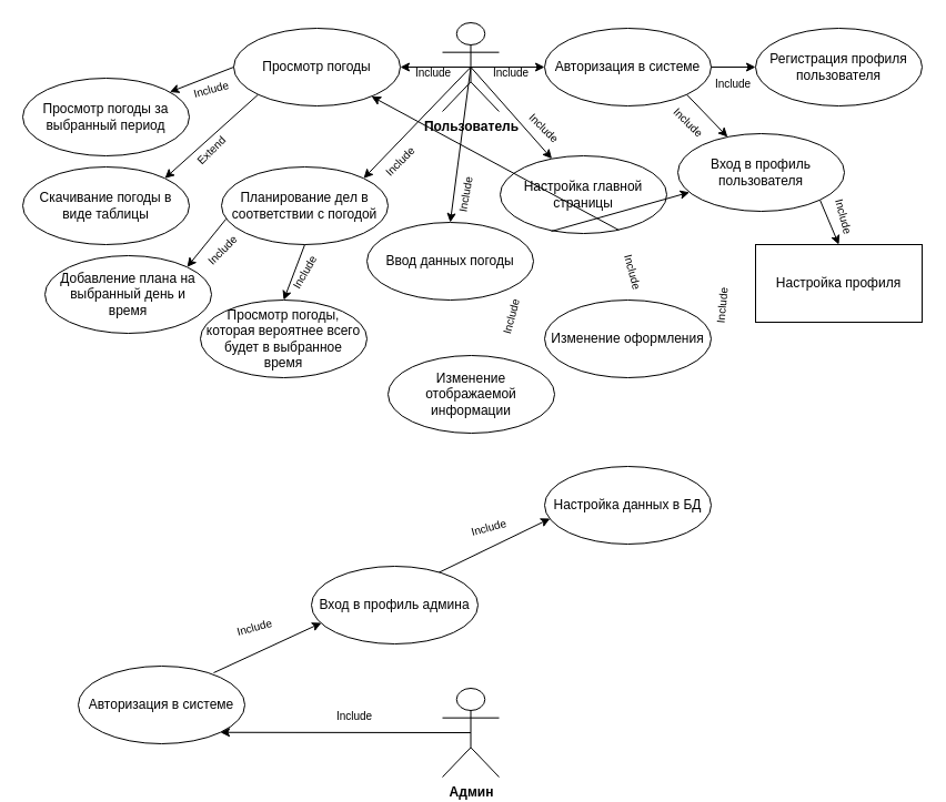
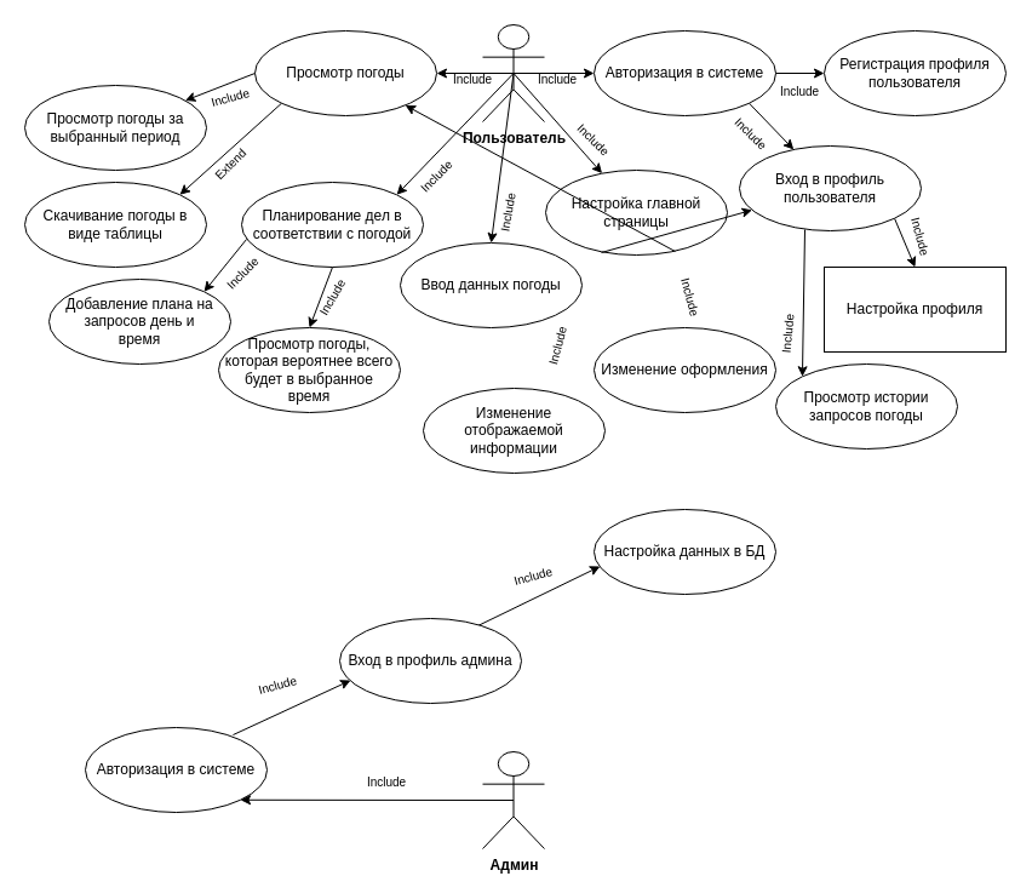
  <mxCell id="0" />
  <mxCell id="1" parent="0" />
  <mxCell id="2" value="&lt;b&gt;Пользователь&lt;/b&gt;" style="shape=umlActor;verticalLabelPosition=bottom;verticalAlign=top;html=1;outlineConnect=0;" vertex="1" parent="1"><mxGeometry x="398" y="20" width="51" height="80" as="geometry" /></mxCell>
  <mxCell id="3" value="Авторизация в системе" style="ellipse;whiteSpace=wrap;html=1;" vertex="1" parent="1"><mxGeometry x="490" y="25" width="150" height="70" as="geometry" /></mxCell>
  <mxCell id="4" value="Настройка профиля" style="whiteSpace=wrap;html=1;rounded=0;" vertex="1" parent="1"><mxGeometry x="680" y="220" width="150" height="70" as="geometry" /></mxCell>
  <mxCell id="5" value="Настройка главной страницы" style="ellipse;whiteSpace=wrap;html=1;" vertex="1" parent="1"><mxGeometry x="450" y="140" width="150" height="70" as="geometry" /></mxCell>
+ <mxCell id="6" value="Просмотр истории запросов погоды" style="ellipse;whiteSpace=wrap;html=1;" vertex="1" parent="1"><mxGeometry x="640" y="300" width="150" height="70" as="geometry" /></mxCell>
  <mxCell id="7" value="Изменение оформления" style="ellipse;whiteSpace=wrap;html=1;" vertex="1" parent="1"><mxGeometry x="490" y="270" width="150" height="70" as="geometry" /></mxCell>
  <mxCell id="8" value="Изменение &lt;br&gt;отображаемой информации" style="ellipse;whiteSpace=wrap;html=1;" vertex="1" parent="1"><mxGeometry x="349" y="320" width="150" height="70" as="geometry" /></mxCell>
  <mxCell id="9" value="" style="endArrow=classic;html=1;rounded=0;exitX=0.713;exitY=0.957;exitDx=0;exitDy=0;exitPerimeter=0;" edge="1" parent="1" source="5" target="17"><mxGeometry width="50" height="50" relative="1" as="geometry"><mxPoint x="560" y="200" as="sourcePoint" /><mxPoint x="660" y="160" as="targetPoint" /></mxGeometry></mxCell>
  <mxCell id="10" value="" style="endArrow=classic;html=1;rounded=0;exitX=0.307;exitY=0.971;exitDx=0;exitDy=0;exitPerimeter=0;" edge="1" parent="1" source="5" target="29"><mxGeometry width="50" height="50" relative="1" as="geometry"><mxPoint x="500" y="210" as="sourcePoint" /><mxPoint x="450" y="370" as="targetPoint" /></mxGeometry></mxCell>
  <mxCell id="11" value="" style="endArrow=classic;html=1;rounded=0;exitX=0.5;exitY=0.5;exitDx=0;exitDy=0;exitPerimeter=0;" edge="1" parent="1" source="2" target="5"><mxGeometry width="50" height="50" relative="1" as="geometry"><mxPoint x="400" y="420" as="sourcePoint" /><mxPoint x="450" y="370" as="targetPoint" /></mxGeometry></mxCell>
  <mxCell id="12" value="Планирование дел в соответствии с погодой" style="ellipse;whiteSpace=wrap;html=1;" vertex="1" parent="1"><mxGeometry x="199" y="150" width="150" height="70" as="geometry" /></mxCell>
  <mxCell id="13" value="Ввод данных погоды" style="ellipse;whiteSpace=wrap;html=1;" vertex="1" parent="1"><mxGeometry x="330" y="200" width="150" height="70" as="geometry" /></mxCell>
  <mxCell id="14" value="Авторизация в системе" style="ellipse;whiteSpace=wrap;html=1;" vertex="1" parent="1"><mxGeometry x="70" y="600" width="150" height="70" as="geometry" /></mxCell>
  <mxCell id="15" value="Просмотр погоды за выбранный период" style="ellipse;whiteSpace=wrap;html=1;" vertex="1" parent="1"><mxGeometry x="20" y="70" width="150" height="70" as="geometry" /></mxCell>
  <mxCell id="16" value="Скачивание погоды в виде таблицы" style="ellipse;whiteSpace=wrap;html=1;" vertex="1" parent="1"><mxGeometry x="20" y="150" width="150" height="70" as="geometry" /></mxCell>
  <mxCell id="17" value="Просмотр погоды" style="ellipse;whiteSpace=wrap;html=1;" vertex="1" parent="1"><mxGeometry x="210" y="25" width="150" height="70" as="geometry" /></mxCell>
  <mxCell id="18" value="" style="endArrow=classic;html=1;rounded=0;exitX=0.5;exitY=0.5;exitDx=0;exitDy=0;exitPerimeter=0;entryX=0;entryY=0.5;entryDx=0;entryDy=0;" edge="1" parent="1" source="2" target="3"><mxGeometry width="50" height="50" relative="1" as="geometry"><mxPoint x="400" y="420" as="sourcePoint" /><mxPoint x="450" y="370" as="targetPoint" /></mxGeometry></mxCell>
  <mxCell id="19" value="" style="endArrow=classic;html=1;rounded=0;exitX=0;exitY=0.5;exitDx=0;exitDy=0;" edge="1" parent="1" source="17" target="15"><mxGeometry width="50" height="50" relative="1" as="geometry"><mxPoint x="410" y="430" as="sourcePoint" /><mxPoint x="460" y="380" as="targetPoint" /></mxGeometry></mxCell>
  <mxCell id="20" value="" style="endArrow=classic;html=1;rounded=0;exitX=0;exitY=1;exitDx=0;exitDy=0;entryX=1;entryY=0;entryDx=0;entryDy=0;" edge="1" parent="1" source="17" target="16"><mxGeometry width="50" height="50" relative="1" as="geometry"><mxPoint x="420" y="440" as="sourcePoint" /><mxPoint x="470" y="390" as="targetPoint" /></mxGeometry></mxCell>
  <mxCell id="21" value="" style="endArrow=classic;html=1;rounded=0;exitX=0.5;exitY=0.5;exitDx=0;exitDy=0;exitPerimeter=0;entryX=1;entryY=0.5;entryDx=0;entryDy=0;" edge="1" parent="1" source="2" target="17"><mxGeometry width="50" height="50" relative="1" as="geometry"><mxPoint x="430" y="450" as="sourcePoint" /><mxPoint x="480" y="400" as="targetPoint" /></mxGeometry></mxCell>
  <mxCell id="22" value="" style="endArrow=classic;html=1;rounded=0;exitX=0.5;exitY=0.5;exitDx=0;exitDy=0;exitPerimeter=0;entryX=1;entryY=0;entryDx=0;entryDy=0;" edge="1" parent="1" source="2" target="12"><mxGeometry width="50" height="50" relative="1" as="geometry"><mxPoint x="410" y="140" as="sourcePoint" /><mxPoint x="490" y="410" as="targetPoint" /></mxGeometry></mxCell>
+ <mxCell id="23" value="" style="endArrow=classic;html=1;rounded=0;entryX=0;entryY=0;entryDx=0;entryDy=0;exitX=0.36;exitY=0.986;exitDx=0;exitDy=0;exitPerimeter=0;" edge="1" parent="1" source="29" target="6"><mxGeometry width="50" height="50" relative="1" as="geometry"><mxPoint x="662" y="200" as="sourcePoint" /><mxPoint x="500" y="420" as="targetPoint" /></mxGeometry></mxCell>
  <mxCell id="24" value="" style="endArrow=classic;html=1;rounded=0;entryX=0.5;entryY=0;entryDx=0;entryDy=0;exitX=1;exitY=1;exitDx=0;exitDy=0;" edge="1" parent="1" source="29" target="4"><mxGeometry width="50" height="50" relative="1" as="geometry"><mxPoint x="670" y="140" as="sourcePoint" /><mxPoint x="670" y="35" as="targetPoint" /></mxGeometry></mxCell>
  <mxCell id="25" value="" style="endArrow=classic;html=1;rounded=0;entryX=0.5;entryY=0;entryDx=0;entryDy=0;exitX=0.5;exitY=0.5;exitDx=0;exitDy=0;exitPerimeter=0;" edge="1" parent="1" source="2" target="13"><mxGeometry width="50" height="50" relative="1" as="geometry"><mxPoint x="410" y="180" as="sourcePoint" /><mxPoint x="460" y="130" as="targetPoint" /></mxGeometry></mxCell>
  <mxCell id="26" value="" style="endArrow=classic;html=1;rounded=0;exitX=0.5;exitY=1;exitDx=0;exitDy=0;entryX=0.5;entryY=0;entryDx=0;entryDy=0;" edge="1" parent="1" source="12" target="31"><mxGeometry width="50" height="50" relative="1" as="geometry"><mxPoint x="460" y="480" as="sourcePoint" /><mxPoint x="510" y="430" as="targetPoint" /></mxGeometry></mxCell>
  <mxCell id="27" value="" style="endArrow=classic;html=1;rounded=0;entryX=1;entryY=0;entryDx=0;entryDy=0;exitX=0.027;exitY=0.671;exitDx=0;exitDy=0;exitPerimeter=0;" edge="1" parent="1" source="12" target="32"><mxGeometry width="50" height="50" relative="1" as="geometry"><mxPoint x="200" y="200" as="sourcePoint" /><mxPoint x="520" y="440" as="targetPoint" /></mxGeometry></mxCell>
  <mxCell id="28" value="" style="endArrow=classic;html=1;rounded=0;exitX=1;exitY=1;exitDx=0;exitDy=0;" edge="1" parent="1" source="3" target="29"><mxGeometry width="50" height="50" relative="1" as="geometry"><mxPoint x="630" y="100" as="sourcePoint" /><mxPoint x="690" y="50" as="targetPoint" /></mxGeometry></mxCell>
  <mxCell id="29" value="Вход в профиль пользователя" style="ellipse;whiteSpace=wrap;html=1;" vertex="1" parent="1"><mxGeometry x="610" y="120" width="150" height="70" as="geometry" /></mxCell>
  <mxCell id="30" value="Регистрация профиля пользователя" style="ellipse;whiteSpace=wrap;html=1;" vertex="1" parent="1"><mxGeometry x="680" y="25" width="150" height="70" as="geometry" /></mxCell>
  <mxCell id="31" value="Просмотр погоды, &lt;br&gt;которая вероятнее всего будет в выбранное &lt;br&gt;время" style="ellipse;whiteSpace=wrap;html=1;" vertex="1" parent="1"><mxGeometry x="180" y="270" width="150" height="70" as="geometry" /></mxCell>
- <mxCell id="32" value="Добавление плана на выбранный день и &lt;br&gt;время" style="ellipse;whiteSpace=wrap;html=1;" vertex="1" parent="1"><mxGeometry x="40" y="230" width="150" height="70" as="geometry" /></mxCell>
+ <mxCell id="32" value="Добавление плана на запросов день и &lt;br&gt;время" style="ellipse;whiteSpace=wrap;html=1;" vertex="1" parent="1"><mxGeometry x="40" y="230" width="150" height="70" as="geometry" /></mxCell>
  <mxCell id="33" value="&lt;b&gt;Админ&lt;/b&gt;" style="shape=umlActor;verticalLabelPosition=bottom;verticalAlign=top;html=1;outlineConnect=0;" vertex="1" parent="1"><mxGeometry x="398" y="620" width="51" height="80" as="geometry" /></mxCell>
  <mxCell id="34" value="" style="endArrow=classic;html=1;rounded=0;exitX=0.813;exitY=0.086;exitDx=0;exitDy=0;exitPerimeter=0;entryX=0.06;entryY=0.729;entryDx=0;entryDy=0;entryPerimeter=0;" edge="1" parent="1" source="14" target="38"><mxGeometry width="50" height="50" relative="1" as="geometry"><mxPoint x="500" y="520" as="sourcePoint" /><mxPoint x="550" y="470" as="targetPoint" /></mxGeometry></mxCell>
  <mxCell id="35" value="" style="endArrow=classic;html=1;rounded=0;exitX=0.76;exitY=0.086;exitDx=0;exitDy=0;entryX=0.033;entryY=0.671;entryDx=0;entryDy=0;entryPerimeter=0;exitPerimeter=0;" edge="1" parent="1" source="38" target="39"><mxGeometry width="50" height="50" relative="1" as="geometry"><mxPoint x="510" y="530" as="sourcePoint" /><mxPoint x="560" y="480" as="targetPoint" /></mxGeometry></mxCell>
  <mxCell id="36" value="" style="endArrow=classic;html=1;rounded=0;exitX=0.5;exitY=0.5;exitDx=0;exitDy=0;exitPerimeter=0;entryX=1;entryY=1;entryDx=0;entryDy=0;" edge="1" parent="1" source="33" target="14"><mxGeometry width="50" height="50" relative="1" as="geometry"><mxPoint x="540" y="560" as="sourcePoint" /><mxPoint x="590" y="510" as="targetPoint" /></mxGeometry></mxCell>
  <mxCell id="37" value="" style="endArrow=classic;html=1;rounded=0;exitX=1;exitY=0.5;exitDx=0;exitDy=0;entryX=0;entryY=0.5;entryDx=0;entryDy=0;" edge="1" parent="1" source="3" target="30"><mxGeometry width="50" height="50" relative="1" as="geometry"><mxPoint x="660" y="100" as="sourcePoint" /><mxPoint x="710" y="50" as="targetPoint" /></mxGeometry></mxCell>
  <mxCell id="38" value="Вход в профиль админа" style="ellipse;whiteSpace=wrap;html=1;" vertex="1" parent="1"><mxGeometry x="280" y="510" width="150" height="70" as="geometry" /></mxCell>
  <mxCell id="39" value="Настройка данных в БД" style="ellipse;whiteSpace=wrap;html=1;" vertex="1" parent="1"><mxGeometry x="490" y="420" width="150" height="70" as="geometry" /></mxCell>
  <mxCell id="40" value="&lt;font style=&quot;font-size: 10px;&quot;&gt;Extend&lt;/font&gt;" style="text;html=1;strokeColor=none;fillColor=none;align=center;verticalAlign=middle;whiteSpace=wrap;rounded=0;rotation=-45;" vertex="1" parent="1"><mxGeometry x="160" y="120" width="60" height="30" as="geometry" /></mxCell>
  <mxCell id="41" value="&lt;font style=&quot;font-size: 10px;&quot;&gt;Include&lt;/font&gt;" style="text;html=1;strokeColor=none;fillColor=none;align=center;verticalAlign=middle;whiteSpace=wrap;rounded=0;rotation=-45;" vertex="1" parent="1"><mxGeometry x="330" y="130" width="60" height="30" as="geometry" /></mxCell>
  <mxCell id="42" value="&lt;font style=&quot;font-size: 10px;&quot;&gt;Include&lt;/font&gt;" style="text;html=1;strokeColor=none;fillColor=none;align=center;verticalAlign=middle;whiteSpace=wrap;rounded=0;rotation=-80;" vertex="1" parent="1"><mxGeometry x="389" y="160" width="60" height="30" as="geometry" /></mxCell>
  <mxCell id="43" value="&lt;font style=&quot;font-size: 10px;&quot;&gt;Include&lt;/font&gt;" style="text;html=1;strokeColor=none;fillColor=none;align=center;verticalAlign=middle;whiteSpace=wrap;rounded=0;rotation=-15;" vertex="1" parent="1"><mxGeometry x="410" y="460" width="60" height="30" as="geometry" /></mxCell>
  <mxCell id="44" value="&lt;font style=&quot;font-size: 10px;&quot;&gt;Include&lt;/font&gt;" style="text;html=1;strokeColor=none;fillColor=none;align=center;verticalAlign=middle;whiteSpace=wrap;rounded=0;rotation=75;" vertex="1" parent="1"><mxGeometry x="730" y="180" width="60" height="30" as="geometry" /></mxCell>
  <mxCell id="45" value="&lt;font style=&quot;font-size: 10px;&quot;&gt;Include&lt;/font&gt;" style="text;html=1;strokeColor=none;fillColor=none;align=center;verticalAlign=middle;whiteSpace=wrap;rounded=0;rotation=45;" vertex="1" parent="1"><mxGeometry x="460" y="100" width="60" height="30" as="geometry" /></mxCell>
  <mxCell id="46" value="&lt;font style=&quot;font-size: 10px;&quot;&gt;Include&lt;/font&gt;" style="text;html=1;strokeColor=none;fillColor=none;align=center;verticalAlign=middle;whiteSpace=wrap;rounded=0;rotation=-60;" vertex="1" parent="1"><mxGeometry x="244" y="230" width="60" height="30" as="geometry" /></mxCell>
  <mxCell id="47" value="&lt;font style=&quot;font-size: 10px;&quot;&gt;Include&lt;/font&gt;" style="text;html=1;strokeColor=none;fillColor=none;align=center;verticalAlign=middle;whiteSpace=wrap;rounded=0;rotation=-45;" vertex="1" parent="1"><mxGeometry x="170" y="210" width="60" height="30" as="geometry" /></mxCell>
  <mxCell id="48" value="&lt;font style=&quot;font-size: 10px;&quot;&gt;Include&lt;/font&gt;" style="text;html=1;strokeColor=none;fillColor=none;align=center;verticalAlign=middle;whiteSpace=wrap;rounded=0;rotation=-15;" vertex="1" parent="1"><mxGeometry x="160" y="65" width="60" height="30" as="geometry" /></mxCell>
  <mxCell id="49" value="&lt;font style=&quot;font-size: 10px;&quot;&gt;Include&lt;/font&gt;" style="text;html=1;strokeColor=none;fillColor=none;align=center;verticalAlign=middle;whiteSpace=wrap;rounded=0;" vertex="1" parent="1"><mxGeometry x="360" y="50" width="60" height="30" as="geometry" /></mxCell>
  <mxCell id="50" value="&lt;font style=&quot;font-size: 10px;&quot;&gt;Include&lt;/font&gt;" style="text;html=1;strokeColor=none;fillColor=none;align=center;verticalAlign=middle;whiteSpace=wrap;rounded=0;" vertex="1" parent="1"><mxGeometry x="430" y="50" width="60" height="30" as="geometry" /></mxCell>
  <mxCell id="51" value="&lt;font style=&quot;font-size: 10px;&quot;&gt;Include&lt;/font&gt;" style="text;html=1;strokeColor=none;fillColor=none;align=center;verticalAlign=middle;whiteSpace=wrap;rounded=0;" vertex="1" parent="1"><mxGeometry x="289" y="630" width="60" height="30" as="geometry" /></mxCell>
  <mxCell id="52" value="&lt;font style=&quot;font-size: 10px;&quot;&gt;Include&lt;/font&gt;" style="text;html=1;strokeColor=none;fillColor=none;align=center;verticalAlign=middle;whiteSpace=wrap;rounded=0;rotation=-15;" vertex="1" parent="1"><mxGeometry x="199" y="550" width="60" height="30" as="geometry" /></mxCell>
  <mxCell id="53" value="&lt;font style=&quot;font-size: 10px;&quot;&gt;Include&lt;/font&gt;" style="text;html=1;strokeColor=none;fillColor=none;align=center;verticalAlign=middle;whiteSpace=wrap;rounded=0;rotation=-85;" vertex="1" parent="1"><mxGeometry x="620" y="260" width="60" height="30" as="geometry" /></mxCell>
  <mxCell id="54" value="&lt;font style=&quot;font-size: 10px;&quot;&gt;Include&lt;/font&gt;" style="text;html=1;strokeColor=none;fillColor=none;align=center;verticalAlign=middle;whiteSpace=wrap;rounded=0;rotation=75;" vertex="1" parent="1"><mxGeometry x="540" y="230" width="60" height="30" as="geometry" /></mxCell>
  <mxCell id="55" value="&lt;font style=&quot;font-size: 10px;&quot;&gt;Include&lt;/font&gt;" style="text;html=1;strokeColor=none;fillColor=none;align=center;verticalAlign=middle;whiteSpace=wrap;rounded=0;rotation=-75;" vertex="1" parent="1"><mxGeometry x="430" y="270" width="60" height="30" as="geometry" /></mxCell>
  <mxCell id="56" value="&lt;font style=&quot;font-size: 10px;&quot;&gt;Include&lt;/font&gt;" style="text;html=1;strokeColor=none;fillColor=none;align=center;verticalAlign=middle;whiteSpace=wrap;rounded=0;rotation=45;" vertex="1" parent="1"><mxGeometry x="590" y="95" width="60" height="30" as="geometry" /></mxCell>
  <mxCell id="57" value="&lt;font style=&quot;font-size: 10px;&quot;&gt;Include&lt;/font&gt;" style="text;html=1;strokeColor=none;fillColor=none;align=center;verticalAlign=middle;whiteSpace=wrap;rounded=0;" vertex="1" parent="1"><mxGeometry x="630" y="60" width="60" height="30" as="geometry" /></mxCell>
